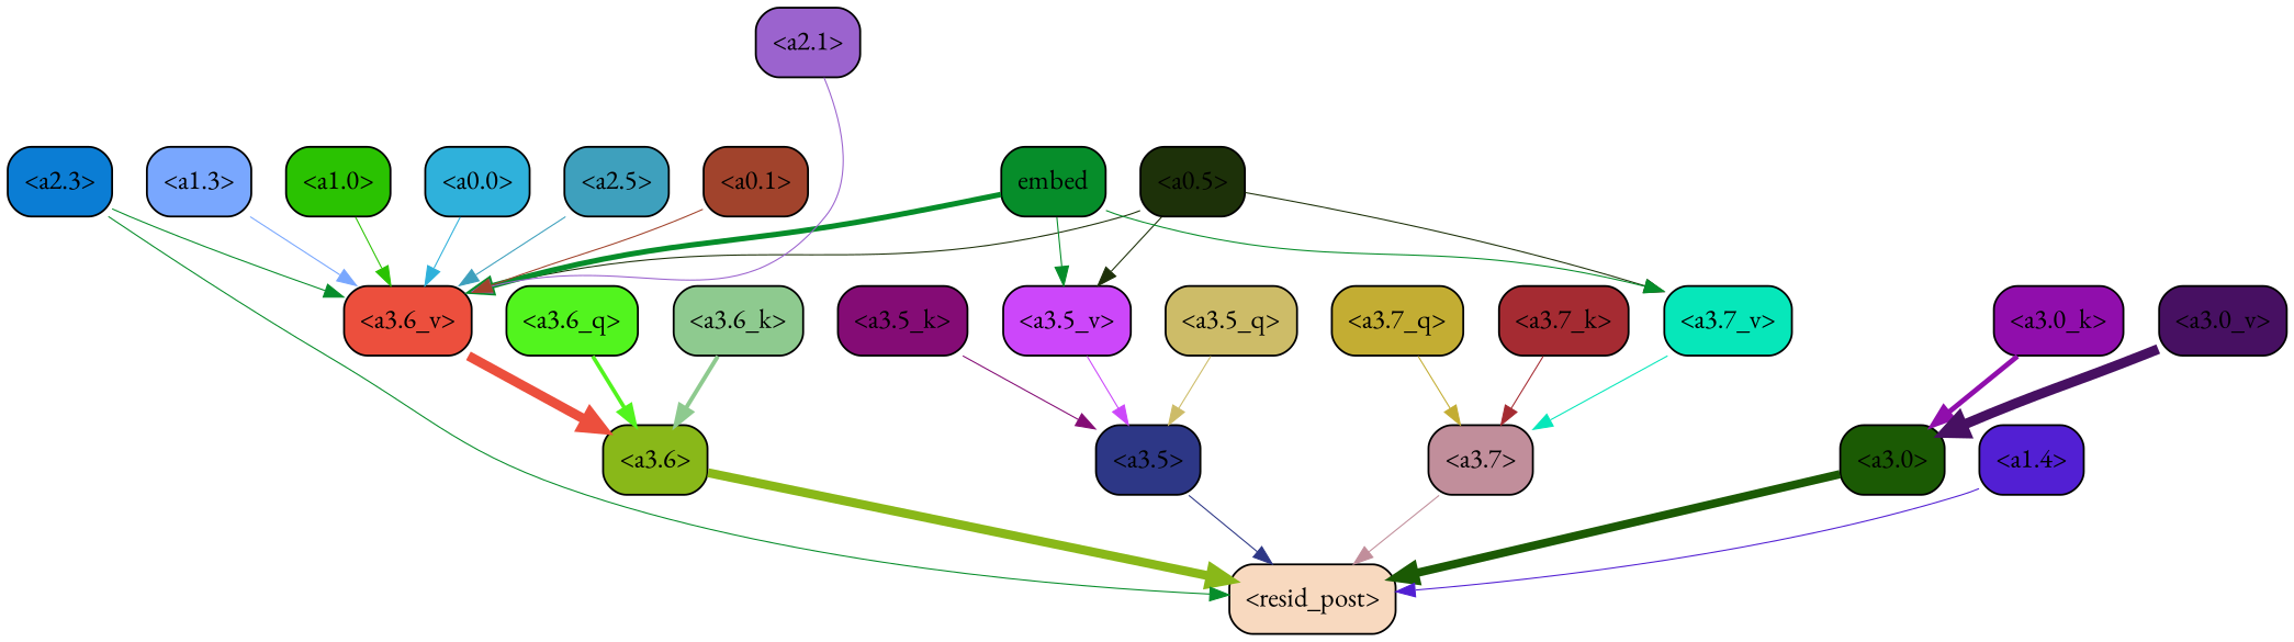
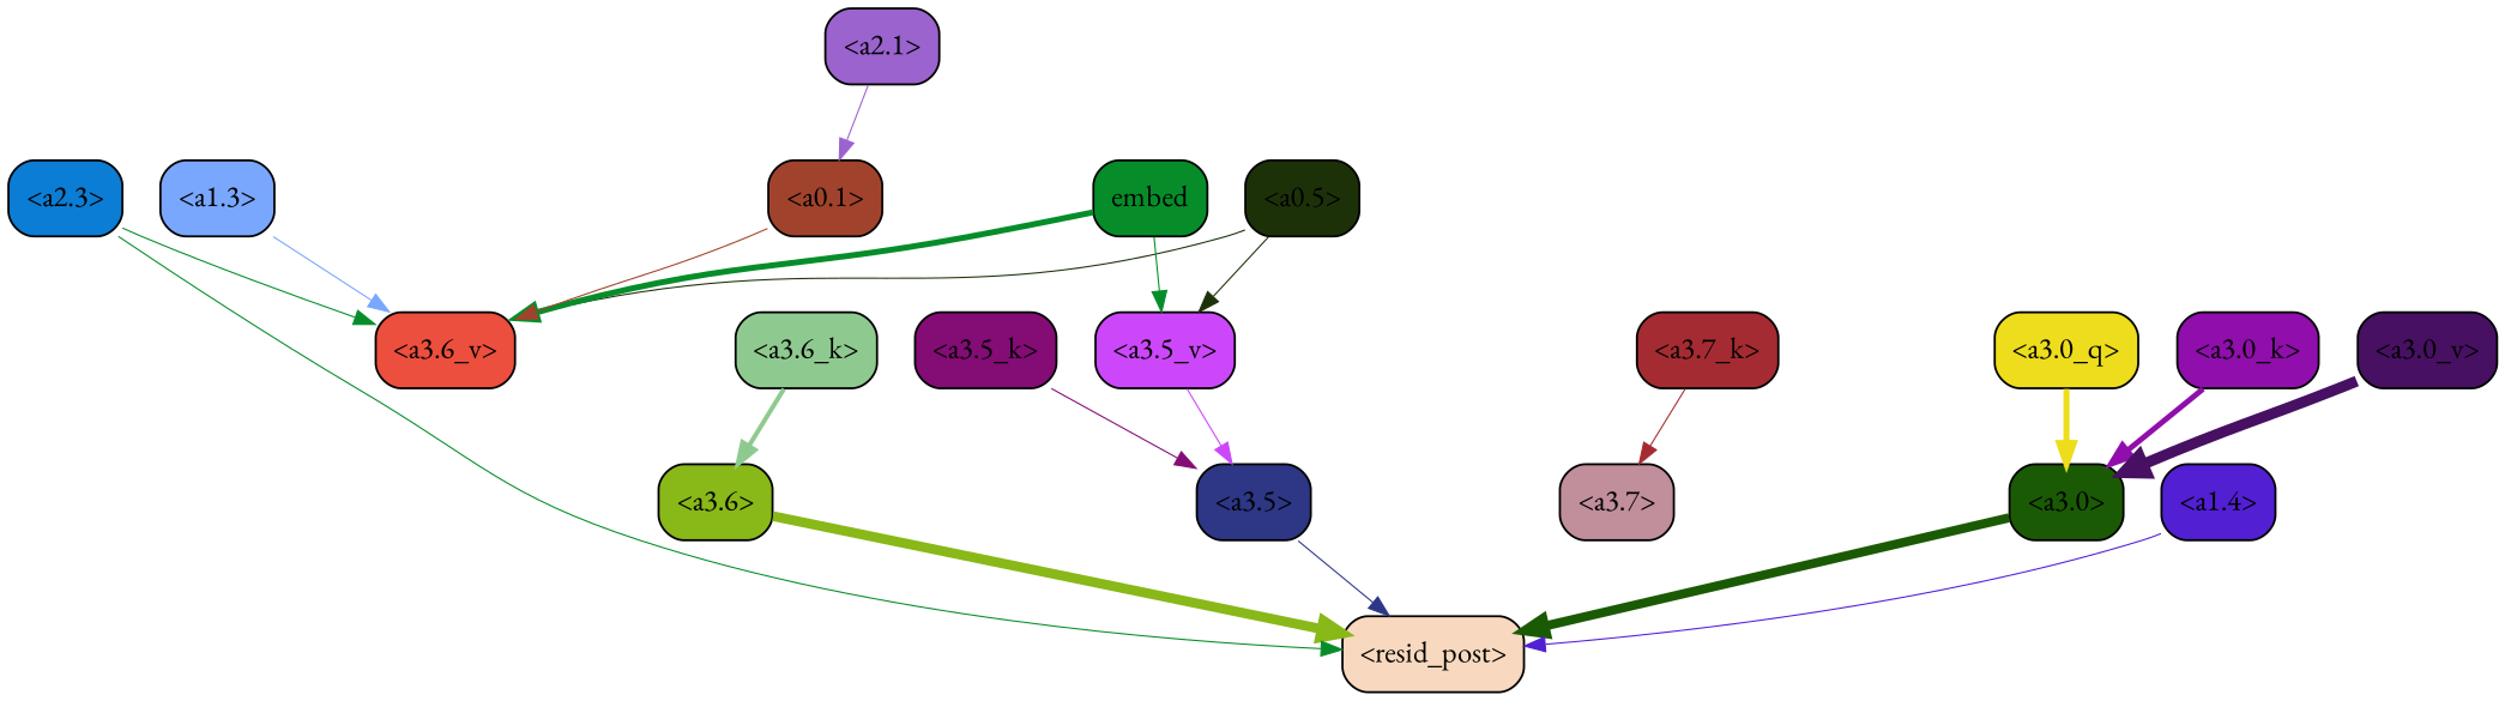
  strict digraph {
    fontname="EB Garamond"
    splines=true
    node [color=black fontname="EB Garamond" shape=box style="filled, rounded"]
    edge [color="#068d2a" fontname="EB Garamond" penwidth=0.6]
    "<a3.7>" [fillcolor="#c18e9b"]
    "<resid_post>" [fillcolor="#f8d9bf"]
    "<a3.6>" [fillcolor="#89b819"]
    "<a3.5>" [fillcolor="#2d3786"]
    "<a3.0>" [fillcolor="#1b5a04"]
    "<a2.3>" [fillcolor="#0b7dd4"]
    "<a3.6_v>" [fillcolor="#ec4f3d"]
    "<a1.4>" [fillcolor="#521fd3"]
-   "<a3.7_q>" [fillcolor="#c3ad33"]
-   "<a3.6_q>" [fillcolor="#52f41e"]
-   "<a3.5_q>" [fillcolor="#cdbc68"]
+   "<a3.0_q>" [fillcolor="#eddd1c"]
    "<a3.7_k>" [fillcolor="#a52b32"]
    "<a3.6_k>" [fillcolor="#8eca8f"]
    "<a3.5_k>" [fillcolor="#840c75"]
    "<a3.0_k>" [fillcolor="#900eac"]
-   "<a3.7_v>" [fillcolor="#06e7ba"]
    "<a3.5_v>" [fillcolor="#cc47fa"]
    "<a3.0_v>" [fillcolor="#471062"]
    "<a0.5>" [fillcolor="#1d3109"]
    embed [fillcolor="#068d2a"]
-   "<a2.5>" [fillcolor="#3ea0bd"]
    "<a2.1>" [fillcolor="#9b63ce"]
    "<a1.3>" [fillcolor="#79a7fe"]
-   "<a1.0>" [fillcolor="#2ac201"]
    "<a0.1>" [fillcolor="#a1432c"]
-   "<a0.0>" [fillcolor="#2fb1db"]
-   "<a3.7>" -> "<resid_post>" [color="#c18e9b"]
    "<a3.6>" -> "<resid_post>" [color="#89b819" penwidth=4.646730065345764]
    "<a3.5>" -> "<resid_post>" [color="#2d3786"]
    "<a3.0>" -> "<resid_post>" [color="#1b5a04" penwidth=4.323132634162903]
    "<a2.3>" -> "<resid_post>"
    "<a2.3>" -> "<a3.6_v>"
-   "<a3.6_v>" -> "<a3.6>" [color="#ec4f3d" penwidth=5.002329230308533]
    "<a1.4>" -> "<resid_post>" [color="#521fd3"]
-   "<a3.7_q>" -> "<a3.7>" [color="#c3ad33"]
-   "<a3.6_q>" -> "<a3.6>" [color="#52f41e" penwidth=2.03758105635643]
-   "<a3.5_q>" -> "<a3.5>" [color="#cdbc68"]
+   "<a3.0_q>" -> "<a3.0>" [color="#eddd1c" penwidth=2.8638100624084473]
    "<a3.7_k>" -> "<a3.7>" [color="#a52b32"]
    "<a3.6_k>" -> "<a3.6>" [color="#8eca8f" penwidth=2.174198240041733]
    "<a3.5_k>" -> "<a3.5>" [color="#840c75"]
    "<a3.0_k>" -> "<a3.0>" [color="#900eac" penwidth=2.6274144649505615]
-   "<a3.7_v>" -> "<a3.7>" [color="#06e7ba"]
    "<a3.5_v>" -> "<a3.5>" [color="#cc47fa"]
    "<a3.0_v>" -> "<a3.0>" [color="#471062" penwidth=5.188832879066467]
    "<a0.5>" -> "<a3.6_v>" [color="#1d3109"]
-   "<a0.5>" -> "<a3.7_v>" [color="#1d3109"]
    "<a0.5>" -> "<a3.5_v>" [color="#1d3109"]
    embed -> "<a3.6_v>" [penwidth=2.8301228284835815]
-   embed -> "<a3.7_v>"
    embed -> "<a3.5_v>"
-   "<a2.5>" -> "<a3.6_v>" [color="#3ea0bd"]
-   "<a2.1>" -> "<a3.6_v>" [color="#9b63ce"]
+   "<a2.1>" -> "<a0.1>" [color="#9b63ce"]
    "<a1.3>" -> "<a3.6_v>" [color="#79a7fe"]
-   "<a1.0>" -> "<a3.6_v>" [color="#2ac201"]
    "<a0.1>" -> "<a3.6_v>" [color="#a1432c"]
-   "<a0.0>" -> "<a3.6_v>" [color="#2fb1db"]
  }
